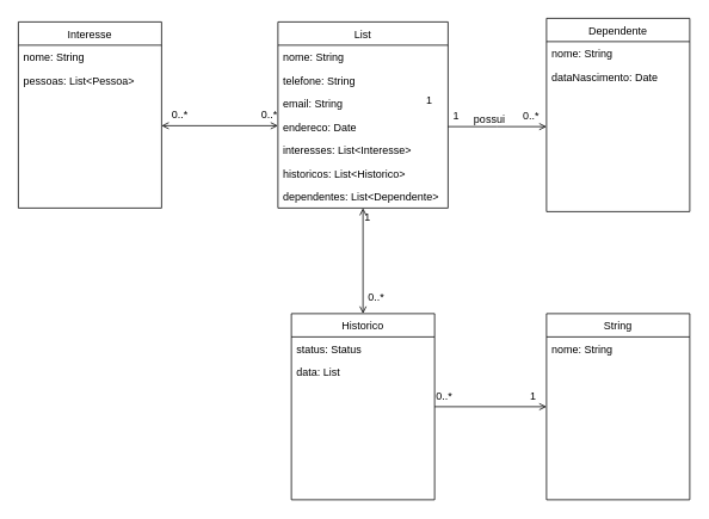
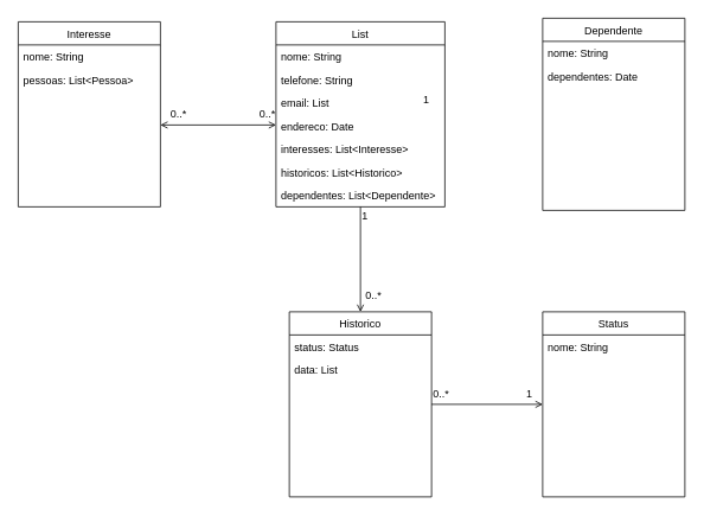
  <mxCell id="0" />
  <mxCell id="1" parent="0" />
  <mxCell id="2" value="Dependente" style="swimlane;fontStyle=0;align=center;verticalAlign=top;childLayout=stackLayout;horizontal=1;startSize=26;horizontalStack=0;resizeParent=1;resizeLast=0;collapsible=1;marginBottom=0;rounded=0;shadow=0;strokeWidth=1;" parent="1" vertex="1"><mxGeometry x="610" y="20" width="160" height="216" as="geometry"><mxRectangle x="520" y="120" width="160" height="26" as="alternateBounds" /></mxGeometry></mxCell>
  <mxCell id="3" value="nome: String" style="text;align=left;verticalAlign=top;spacingLeft=4;spacingRight=4;overflow=hidden;rotatable=0;points=[[0,0.5],[1,0.5]];portConstraint=eastwest;" parent="2" vertex="1"><mxGeometry y="26" width="160" height="26" as="geometry" /></mxCell>
- <mxCell id="4" value="dataNascimento: Date" style="text;align=left;verticalAlign=top;spacingLeft=4;spacingRight=4;overflow=hidden;rotatable=0;points=[[0,0.5],[1,0.5]];portConstraint=eastwest;" parent="2" vertex="1"><mxGeometry y="52" width="160" height="26" as="geometry" /></mxCell>
- <mxCell id="5" value="" style="endArrow=open;shadow=0;strokeWidth=1;rounded=0;curved=0;endFill=1;edgeStyle=elbowEdgeStyle;elbow=vertical;exitX=1;exitY=0.5;exitDx=0;exitDy=0;" parent="1" source="19" target="2" edge="1"><mxGeometry x="0.5" y="41" relative="1" as="geometry"><mxPoint x="470" y="124" as="sourcePoint" /><mxPoint x="630" y="92" as="targetPoint" /><mxPoint x="-40" y="32" as="offset" /></mxGeometry></mxCell>
- <mxCell id="6" value="1" style="resizable=0;align=left;verticalAlign=bottom;labelBackgroundColor=none;fontSize=12;" parent="5" connectable="0" vertex="1"><mxGeometry x="-1" relative="1" as="geometry"><mxPoint x="4" y="-4" as="offset" /></mxGeometry></mxCell>
- <mxCell id="7" value="0..*" style="resizable=0;align=right;verticalAlign=bottom;labelBackgroundColor=none;fontSize=12;" parent="5" connectable="0" vertex="1"><mxGeometry x="1" relative="1" as="geometry"><mxPoint x="-7" y="-4" as="offset" /></mxGeometry></mxCell>
- <mxCell id="8" value="possui" style="text;html=1;resizable=0;points=[];;align=center;verticalAlign=middle;labelBackgroundColor=none;rounded=0;shadow=0;strokeWidth=1;fontSize=12;" parent="5" vertex="1" connectable="0"><mxGeometry x="0.5" y="49" relative="1" as="geometry"><mxPoint x="-38" y="40" as="offset" /></mxGeometry></mxCell>
+ <mxCell id="4" value="dependentes: Date" style="text;align=left;verticalAlign=top;spacingLeft=4;spacingRight=4;overflow=hidden;rotatable=0;points=[[0,0.5],[1,0.5]];portConstraint=eastwest;" parent="2" vertex="1"><mxGeometry y="52" width="160" height="26" as="geometry" /></mxCell>
  <mxCell id="9" value="Interesse" style="swimlane;fontStyle=0;align=center;verticalAlign=top;childLayout=stackLayout;horizontal=1;startSize=26;horizontalStack=0;resizeParent=1;resizeLast=0;collapsible=1;marginBottom=0;rounded=0;shadow=0;strokeWidth=1;" parent="1" vertex="1"><mxGeometry x="20" y="24" width="160" height="208" as="geometry"><mxRectangle x="230" y="140" width="160" height="26" as="alternateBounds" /></mxGeometry></mxCell>
  <mxCell id="10" value="nome: String" style="text;align=left;verticalAlign=top;spacingLeft=4;spacingRight=4;overflow=hidden;rotatable=0;points=[[0,0.5],[1,0.5]];portConstraint=eastwest;" parent="9" vertex="1"><mxGeometry y="26" width="160" height="26" as="geometry" /></mxCell>
  <mxCell id="11" value="pessoas: List&lt;Pessoa&gt;" style="text;align=left;verticalAlign=top;spacingLeft=4;spacingRight=4;overflow=hidden;rotatable=0;points=[[0,0.5],[1,0.5]];portConstraint=eastwest;" parent="9" vertex="1"><mxGeometry y="52" width="160" height="26" as="geometry" /></mxCell>
  <mxCell id="12" value="" style="endArrow=open;html=1;rounded=0;entryX=0;entryY=0.231;entryDx=0;entryDy=0;entryPerimeter=0;startArrow=open;startFill=0;endFill=0;" parent="1" edge="1"><mxGeometry width="50" height="50" relative="1" as="geometry"><mxPoint x="180" y="140" as="sourcePoint" /><mxPoint x="310" y="140.006" as="targetPoint" /></mxGeometry></mxCell>
  <mxCell id="13" value="&lt;span style=&quot;font-weight: normal;&quot;&gt;0..*&lt;/span&gt;" style="text;align=center;fontStyle=1;verticalAlign=middle;spacingLeft=3;spacingRight=3;strokeColor=none;rotatable=0;points=[[0,0.5],[1,0.5]];portConstraint=eastwest;html=1;" parent="1" vertex="1"><mxGeometry x="260" y="115" width="80" height="26" as="geometry" /></mxCell>
  <mxCell id="14" value="&lt;span style=&quot;font-weight: normal;&quot;&gt;0..*&lt;/span&gt;" style="text;align=center;fontStyle=1;verticalAlign=middle;spacingLeft=3;spacingRight=3;strokeColor=none;rotatable=0;points=[[0,0.5],[1,0.5]];portConstraint=eastwest;html=1;" parent="1" vertex="1"><mxGeometry x="160" y="115" width="80" height="26" as="geometry" /></mxCell>
  <mxCell id="15" value="List" style="swimlane;fontStyle=0;align=center;verticalAlign=top;childLayout=stackLayout;horizontal=1;startSize=26;horizontalStack=0;resizeParent=1;resizeLast=0;collapsible=1;marginBottom=0;rounded=0;shadow=0;strokeWidth=1;" parent="1" vertex="1"><mxGeometry x="310" y="24" width="190" height="208" as="geometry"><mxRectangle x="220" y="124" width="160" height="26" as="alternateBounds" /></mxGeometry></mxCell>
  <mxCell id="16" value="nome: String" style="text;align=left;verticalAlign=top;spacingLeft=4;spacingRight=4;overflow=hidden;rotatable=0;points=[[0,0.5],[1,0.5]];portConstraint=eastwest;" parent="15" vertex="1"><mxGeometry y="26" width="190" height="26" as="geometry" /></mxCell>
  <mxCell id="17" value="telefone: String" style="text;align=left;verticalAlign=top;spacingLeft=4;spacingRight=4;overflow=hidden;rotatable=0;points=[[0,0.5],[1,0.5]];portConstraint=eastwest;" parent="15" vertex="1"><mxGeometry y="52" width="190" height="26" as="geometry" /></mxCell>
- <mxCell id="18" value="email: String" style="text;align=left;verticalAlign=top;spacingLeft=4;spacingRight=4;overflow=hidden;rotatable=0;points=[[0,0.5],[1,0.5]];portConstraint=eastwest;" parent="15" vertex="1"><mxGeometry y="78" width="190" height="26" as="geometry" /></mxCell>
+ <mxCell id="18" value="email: List" style="text;align=left;verticalAlign=top;spacingLeft=4;spacingRight=4;overflow=hidden;rotatable=0;points=[[0,0.5],[1,0.5]];portConstraint=eastwest;" parent="15" vertex="1"><mxGeometry y="78" width="190" height="26" as="geometry" /></mxCell>
  <mxCell id="19" value="endereco: Date" style="text;align=left;verticalAlign=top;spacingLeft=4;spacingRight=4;overflow=hidden;rotatable=0;points=[[0,0.5],[1,0.5]];portConstraint=eastwest;" parent="15" vertex="1"><mxGeometry y="104" width="190" height="26" as="geometry" /></mxCell>
  <mxCell id="20" value="interesses: List&lt;Interesse&gt;" style="text;align=left;verticalAlign=top;spacingLeft=4;spacingRight=4;overflow=hidden;rotatable=0;points=[[0,0.5],[1,0.5]];portConstraint=eastwest;" parent="15" vertex="1"><mxGeometry y="130" width="190" height="26" as="geometry" /></mxCell>
  <mxCell id="21" value="historicos: List&lt;Historico&gt;" style="text;align=left;verticalAlign=top;spacingLeft=4;spacingRight=4;overflow=hidden;rotatable=0;points=[[0,0.5],[1,0.5]];portConstraint=eastwest;" parent="15" vertex="1"><mxGeometry y="156" width="190" height="26" as="geometry" /></mxCell>
  <mxCell id="22" value="dependentes: List&lt;Dependente&gt;" style="text;align=left;verticalAlign=top;spacingLeft=4;spacingRight=4;overflow=hidden;rotatable=0;points=[[0,0.5],[1,0.5]];portConstraint=eastwest;" parent="15" vertex="1"><mxGeometry y="182" width="190" height="26" as="geometry" /></mxCell>
  <mxCell id="23" value="1" style="resizable=0;align=left;verticalAlign=bottom;labelBackgroundColor=none;fontSize=12;" parent="1" connectable="0" vertex="1"><mxGeometry x="474" y="120" as="geometry" /></mxCell>
  <mxCell id="24" style="edgeStyle=orthogonalEdgeStyle;rounded=0;orthogonalLoop=1;jettySize=auto;html=1;entryX=0;entryY=0.5;entryDx=0;entryDy=0;endArrow=open;endFill=0;" parent="1" source="25" target="31" edge="1"><mxGeometry relative="1" as="geometry" /></mxCell>
  <mxCell id="25" value="Historico" style="swimlane;fontStyle=0;align=center;verticalAlign=top;childLayout=stackLayout;horizontal=1;startSize=26;horizontalStack=0;resizeParent=1;resizeLast=0;collapsible=1;marginBottom=0;rounded=0;shadow=0;strokeWidth=1;" parent="1" vertex="1"><mxGeometry x="325" y="350" width="160" height="208" as="geometry"><mxRectangle x="230" y="140" width="160" height="26" as="alternateBounds" /></mxGeometry></mxCell>
  <mxCell id="26" value="status: Status" style="text;align=left;verticalAlign=top;spacingLeft=4;spacingRight=4;overflow=hidden;rotatable=0;points=[[0,0.5],[1,0.5]];portConstraint=eastwest;" parent="25" vertex="1"><mxGeometry y="26" width="160" height="26" as="geometry" /></mxCell>
  <mxCell id="27" value="data: List" style="text;align=left;verticalAlign=top;spacingLeft=4;spacingRight=4;overflow=hidden;rotatable=0;points=[[0,0.5],[1,0.5]];portConstraint=eastwest;" parent="25" vertex="1"><mxGeometry y="52" width="160" height="26" as="geometry" /></mxCell>
- <mxCell id="28" value="" style="endArrow=open;html=1;rounded=0;exitX=0.5;exitY=0;exitDx=0;exitDy=0;entryX=0.5;entryY=1;entryDx=0;entryDy=0;startArrow=open;startFill=0;endFill=0;" parent="1" source="25" target="15" edge="1"><mxGeometry width="50" height="50" relative="1" as="geometry"><mxPoint x="360" y="330" as="sourcePoint" /><mxPoint x="410" y="280" as="targetPoint" /></mxGeometry></mxCell>
+ <mxCell id="28" value="" style="endArrow=none;html=1;rounded=0;exitX=0.5;exitY=0;exitDx=0;exitDy=0;entryX=0.5;entryY=1;entryDx=0;entryDy=0;startArrow=open;startFill=0;endFill=0;" parent="1" source="25" target="15" edge="1"><mxGeometry width="50" height="50" relative="1" as="geometry"><mxPoint x="360" y="330" as="sourcePoint" /><mxPoint x="410" y="280" as="targetPoint" /></mxGeometry></mxCell>
  <mxCell id="29" value="1" style="resizable=0;align=left;verticalAlign=bottom;labelBackgroundColor=none;fontSize=12;" parent="1" connectable="0" vertex="1"><mxGeometry x="405" y="250" as="geometry" /></mxCell>
  <mxCell id="30" value="0..*" style="resizable=0;align=right;verticalAlign=bottom;labelBackgroundColor=none;fontSize=12;" parent="1" connectable="0" vertex="1"><mxGeometry x="430" y="339.996" as="geometry" /></mxCell>
- <mxCell id="31" value="String" style="swimlane;fontStyle=0;align=center;verticalAlign=top;childLayout=stackLayout;horizontal=1;startSize=26;horizontalStack=0;resizeParent=1;resizeLast=0;collapsible=1;marginBottom=0;rounded=0;shadow=0;strokeWidth=1;" parent="1" vertex="1"><mxGeometry x="610" y="350" width="160" height="208" as="geometry"><mxRectangle x="230" y="140" width="160" height="26" as="alternateBounds" /></mxGeometry></mxCell>
+ <mxCell id="31" value="Status" style="swimlane;fontStyle=0;align=center;verticalAlign=top;childLayout=stackLayout;horizontal=1;startSize=26;horizontalStack=0;resizeParent=1;resizeLast=0;collapsible=1;marginBottom=0;rounded=0;shadow=0;strokeWidth=1;" parent="1" vertex="1"><mxGeometry x="610" y="350" width="160" height="208" as="geometry"><mxRectangle x="230" y="140" width="160" height="26" as="alternateBounds" /></mxGeometry></mxCell>
  <mxCell id="32" value="nome: String" style="text;align=left;verticalAlign=top;spacingLeft=4;spacingRight=4;overflow=hidden;rotatable=0;points=[[0,0.5],[1,0.5]];portConstraint=eastwest;" parent="31" vertex="1"><mxGeometry y="26" width="160" height="26" as="geometry" /></mxCell>
  <mxCell id="33" value="0..*" style="resizable=0;align=left;verticalAlign=bottom;labelBackgroundColor=none;fontSize=12;" parent="1" connectable="0" vertex="1"><mxGeometry x="485" y="450" as="geometry" /></mxCell>
  <mxCell id="34" value="1" style="resizable=0;align=left;verticalAlign=bottom;labelBackgroundColor=none;fontSize=12;" parent="1" connectable="0" vertex="1"><mxGeometry x="590" y="450" as="geometry" /></mxCell>
